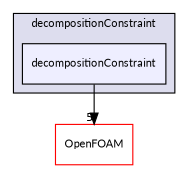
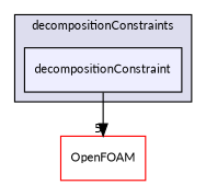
  digraph {
    compound=true
    fontname=Lato
    node [fontname=Lato fontsize=10 shape=box]
    n1 [fillcolor="#eeeeff" label=decompositionConstraint pencolor=black style=filled]
    n2 [color=red label=OpenFOAM]
    subgraph cluster_1 {
      bgcolor="#ddddee"
      fontsize=10
-     label=decompositionConstraint
+     label=decompositionConstraints
      pencolor=black
      n1
    }
    n1 -> n2 [headlabel=5 labeldistance=1.5 labelfontname=Helvetica labelfontsize=10 fontname=Lato]
  }
